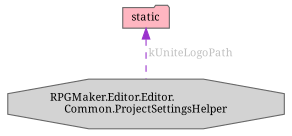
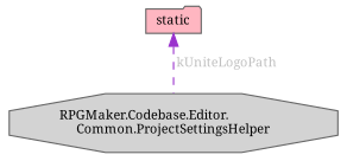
  digraph {
    fontname="Noto Serif"
    node [color=gray40 fontname="Noto Serif" fontsize=10 style=filled]
-   n1 [fillcolor=lightgrey fontcolor=black height=0.2 label="RPGMaker.Editor.Editor.\lCommon.ProjectSettingsHelper" shape=octagon width=0.4]
+   n1 [fillcolor=lightgrey fontcolor=black height=0.2 label="RPGMaker.Codebase.Editor.\lCommon.ProjectSettingsHelper" shape=octagon width=0.4]
    n2 [fillcolor=lightpink height=0.2 label=static shape=folder width=0.4]
    n2 -> n1 [color=darkorchid3 dir=back fontcolor=grey fontname="Noto Serif" fontsize=10 label=" kUniteLogoPath" labelfontname=Helvetica labelfontsize=10 style=dashed]
  }
